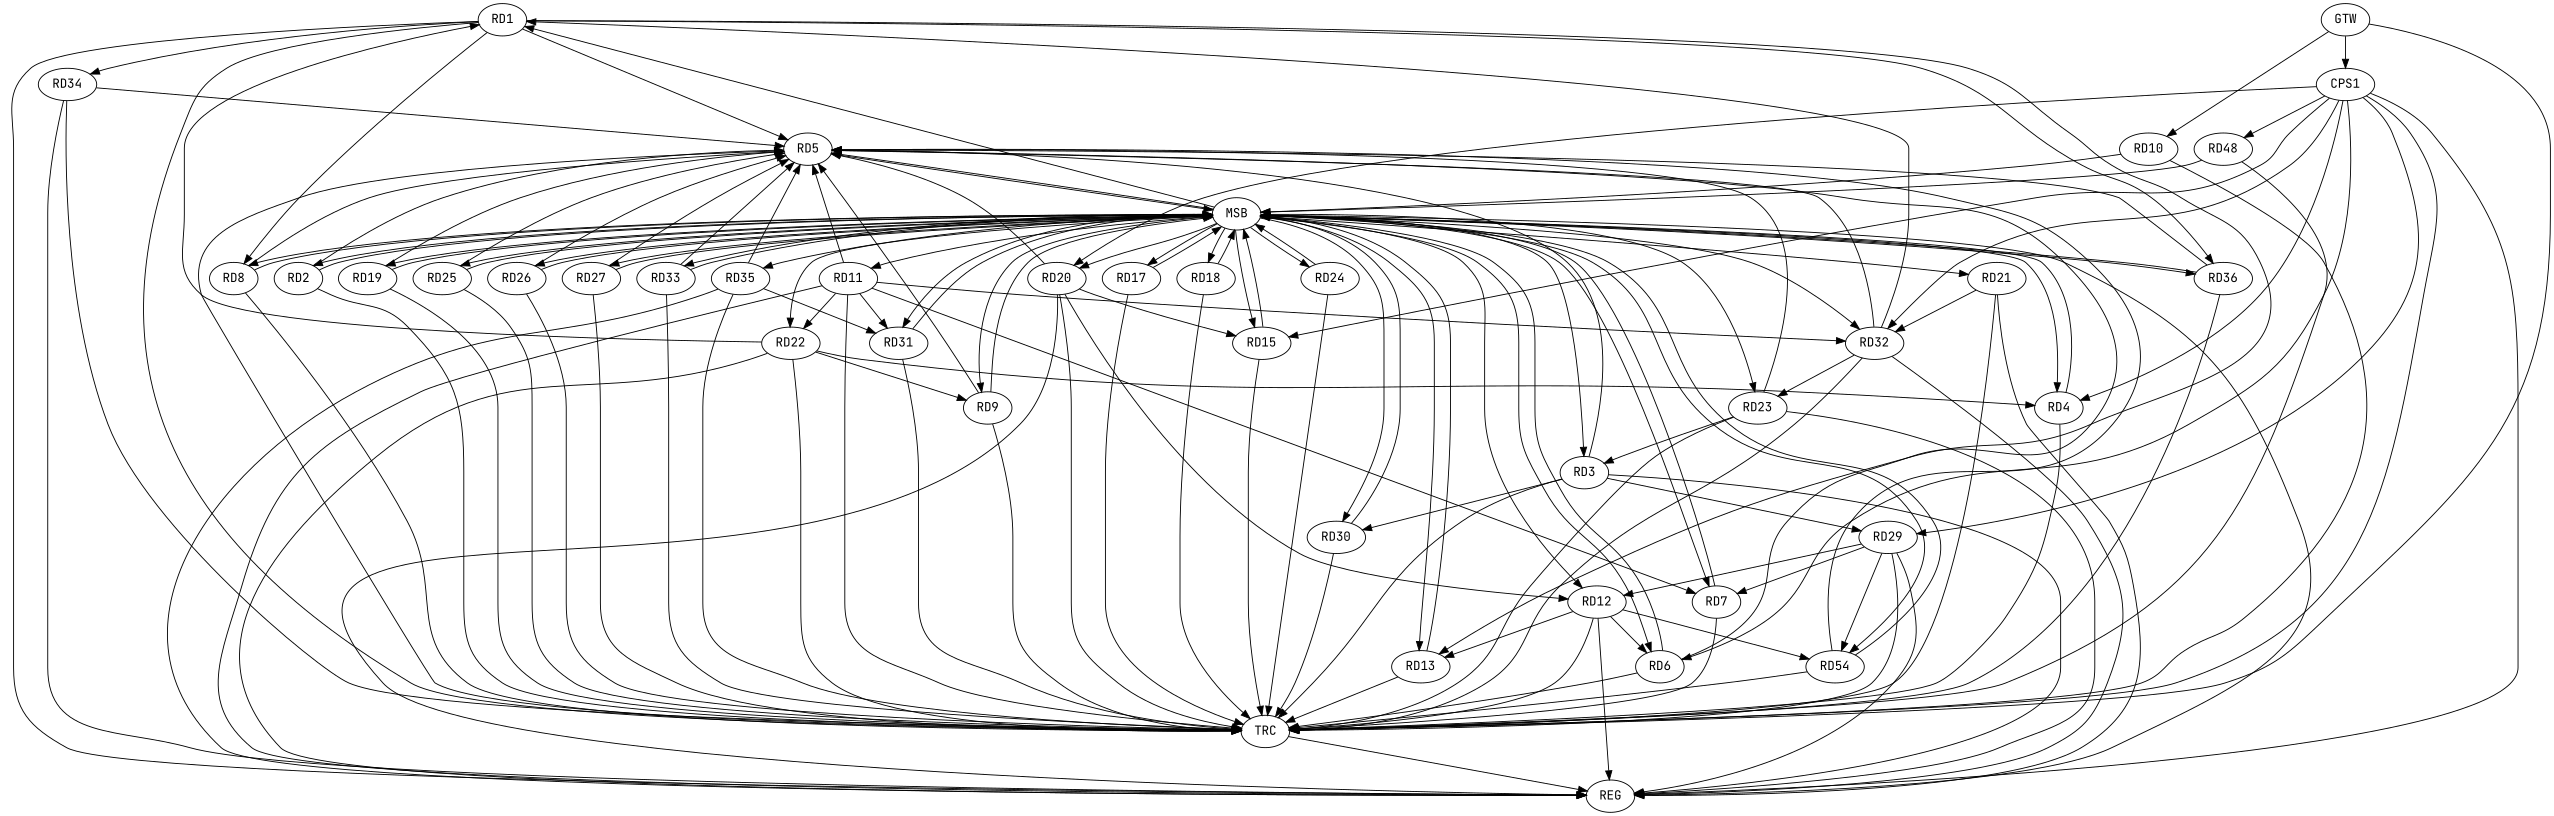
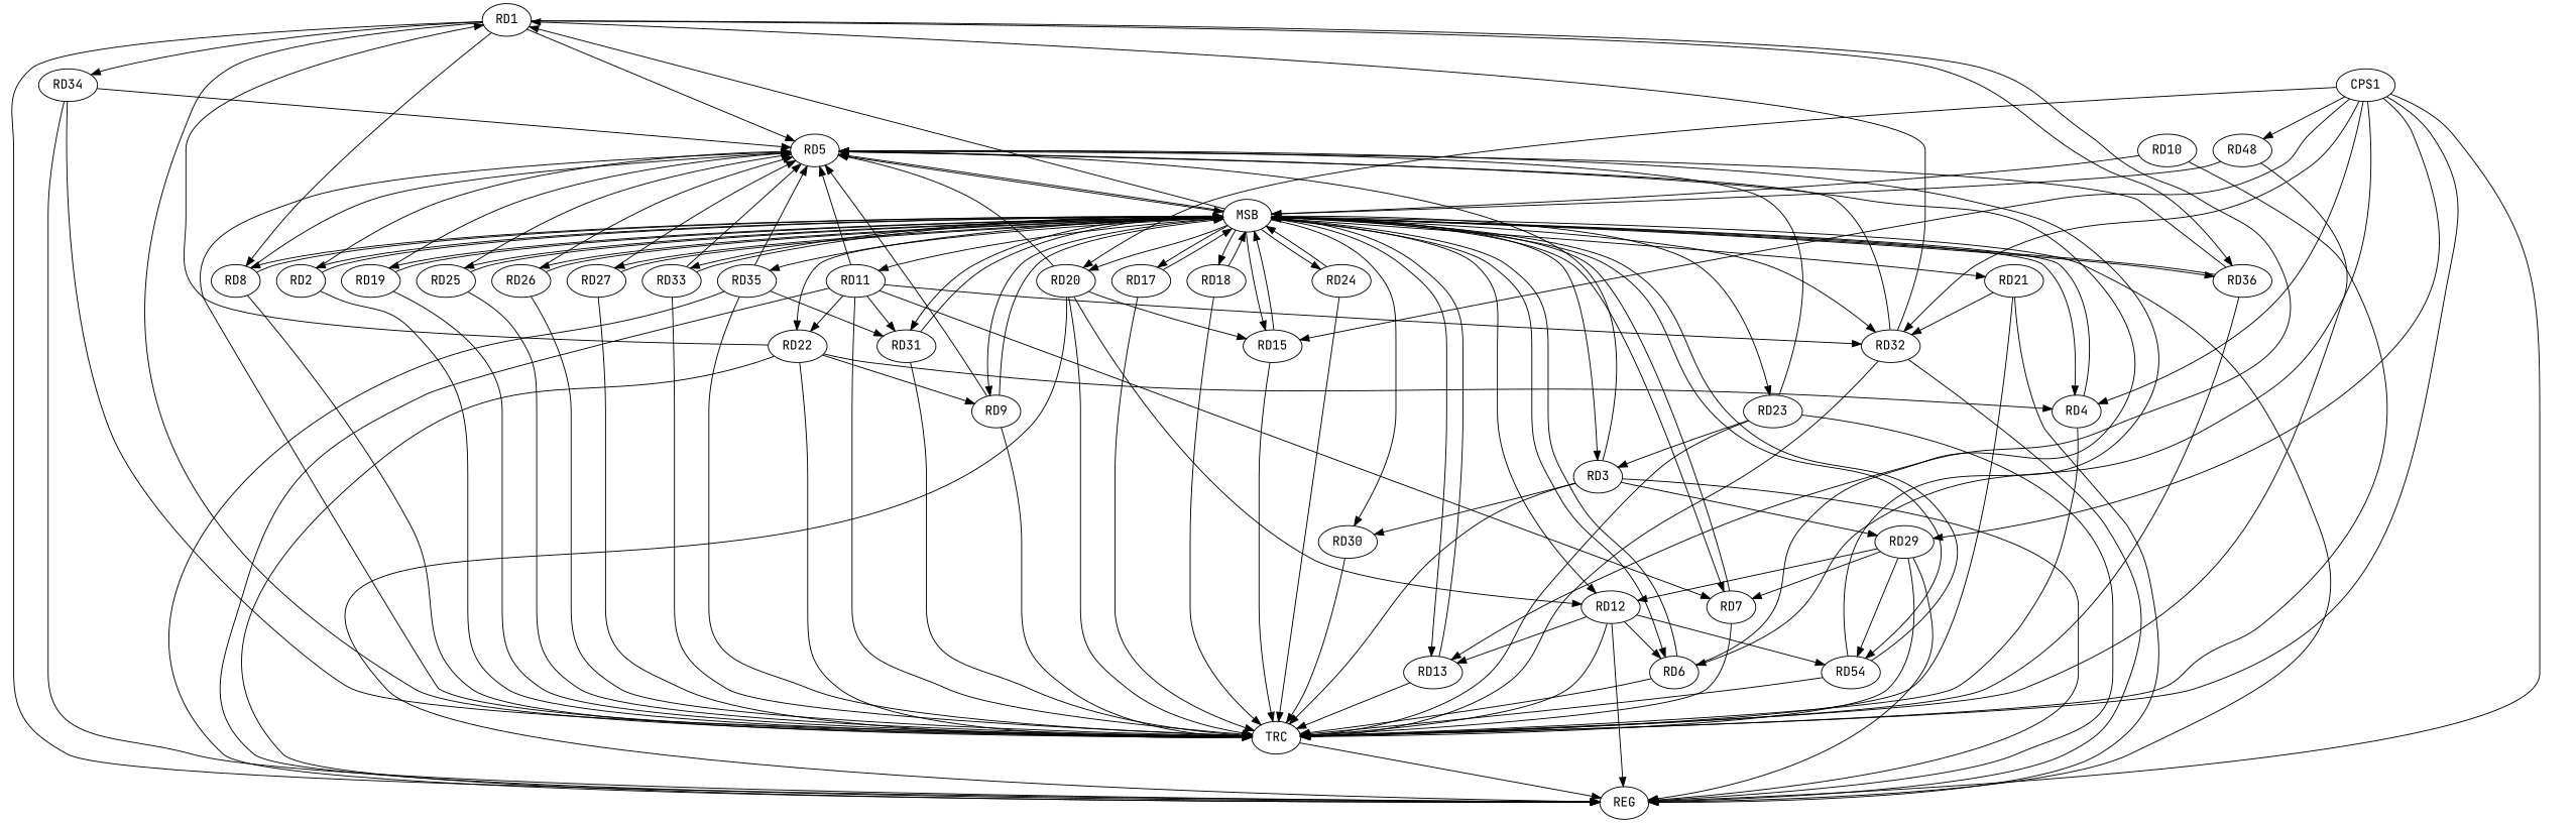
  strict digraph {
    fontname="JetBrains Mono"
    node [fontname="JetBrains Mono"]
    edge [fontname="JetBrains Mono"]
    n1 [label=RD1]
    n2 [label=RD5]
    n3 [label=RD8]
    n4 [label=RD13]
    n5 [label=RD34]
    n6 [label=RD36]
    n7 [label=REG]
    n8 [label=TRC]
    n9 [label=MSB]
    n10 [label=RD2]
    n11 [label=RD3]
    n12 [label=RD30]
    n13 [label=RD4]
    n14 [label=RD6]
    n15 [label=RD7]
    n16 [label=RD9]
    n17 [label=RD11]
    n18 [label=RD22]
    n19 [label=RD31]
    n20 [label=RD32]
    n21 [label=RD12]
    n22 [label=RD54]
    n23 [label=RD15]
    n24 [label=RD17]
    n25 [label=RD18]
    n26 [label=RD19]
    n27 [label=RD20]
    n28 [label=RD21]
    n29 [label=RD23]
    n30 [label=RD24]
    n31 [label=RD25]
    n32 [label=RD26]
    n33 [label=RD27]
    n34 [label=RD33]
    n35 [label=RD35]
    n36 [label=RD29]
    n37 [label=RD10]
    n38 [label=RD48]
    n39 [label=CPS1]
-   n40 [label=GTW]
    n1 -> n2
    n1 -> n3
    n1 -> n4
    n1 -> n5
    n1 -> n6
    n1 -> n7
    n1 -> n8
    n2 -> n8
    n2 -> n9
    n3 -> n2
    n3 -> n8
    n3 -> n9
    n4 -> n8
    n4 -> n9
    n5 -> n2
    n5 -> n7
    n5 -> n8
    n6 -> n2
    n6 -> n8
    n6 -> n9
    n8 -> n7
    n9 -> n1
    n9 -> n2
    n9 -> n3
    n9 -> n4
    n9 -> n6
    n9 -> n7
    n9 -> n10
    n9 -> n11
    n9 -> n12
    n9 -> n13
    n9 -> n14
    n9 -> n15
    n9 -> n16
    n9 -> n17
    n9 -> n18
    n9 -> n19
    n9 -> n20
    n9 -> n21
    n9 -> n22
    n9 -> n23
    n9 -> n24
    n9 -> n25
    n9 -> n26
    n9 -> n27
    n9 -> n28
    n9 -> n29
    n9 -> n30
    n9 -> n31
    n9 -> n32
    n9 -> n33
    n9 -> n34
    n9 -> n35
    n10 -> n2
    n10 -> n8
    n10 -> n9
    n11 -> n2
    n11 -> n7
    n11 -> n8
    n11 -> n12
    n11 -> n36
    n12 -> n8
-   n12 -> n9
    n13 -> n8
    n13 -> n9
    n14 -> n2
    n14 -> n8
    n14 -> n9
    n15 -> n8
    n15 -> n9
    n16 -> n2
    n16 -> n8
    n16 -> n9
    n17 -> n2
    n17 -> n7
    n17 -> n8
    n17 -> n15
    n17 -> n18
    n17 -> n19
    n17 -> n20
    n18 -> n1
    n18 -> n7
    n18 -> n8
    n18 -> n13
    n18 -> n16
    n19 -> n8
    n19 -> n9
    n20 -> n1
    n20 -> n2
    n20 -> n7
    n20 -> n8
-   n20 -> n29
    n21 -> n4
    n21 -> n7
    n21 -> n8
    n21 -> n14
    n21 -> n22
    n22 -> n2
    n22 -> n8
    n22 -> n9
    n23 -> n8
    n23 -> n9
    n24 -> n8
    n24 -> n9
    n25 -> n8
    n25 -> n9
    n26 -> n2
    n26 -> n8
    n26 -> n9
    n27 -> n2
    n27 -> n7
    n27 -> n8
    n27 -> n21
    n27 -> n23
    n28 -> n7
    n28 -> n8
    n28 -> n20
    n29 -> n2
    n29 -> n7
    n29 -> n8
    n29 -> n11
    n30 -> n8
    n30 -> n9
    n31 -> n2
    n31 -> n8
    n31 -> n9
    n32 -> n2
    n32 -> n8
    n32 -> n9
    n33 -> n2
    n33 -> n8
    n33 -> n9
    n34 -> n2
    n34 -> n8
    n34 -> n9
    n35 -> n2
    n35 -> n7
    n35 -> n8
    n35 -> n19
    n36 -> n7
    n36 -> n8
    n36 -> n15
    n36 -> n21
    n36 -> n22
    n37 -> n8
    n37 -> n9
    n38 -> n8
    n38 -> n9
    n39 -> n7
    n39 -> n8
    n39 -> n13
    n39 -> n14
    n39 -> n20
    n39 -> n23
    n39 -> n27
    n39 -> n36
    n39 -> n38
-   n40 -> n8
-   n40 -> n37
-   n40 -> n39
  }
